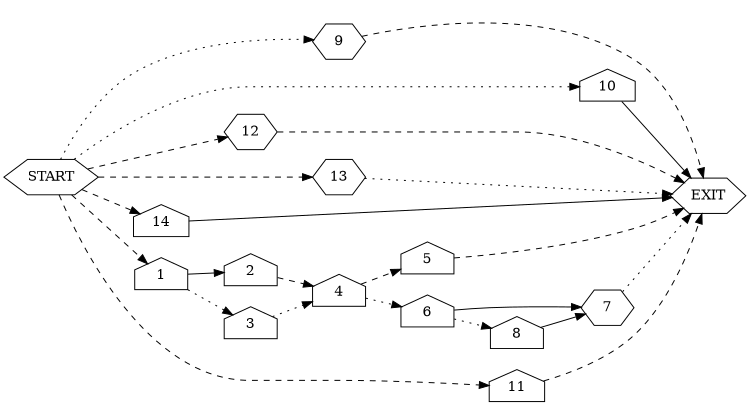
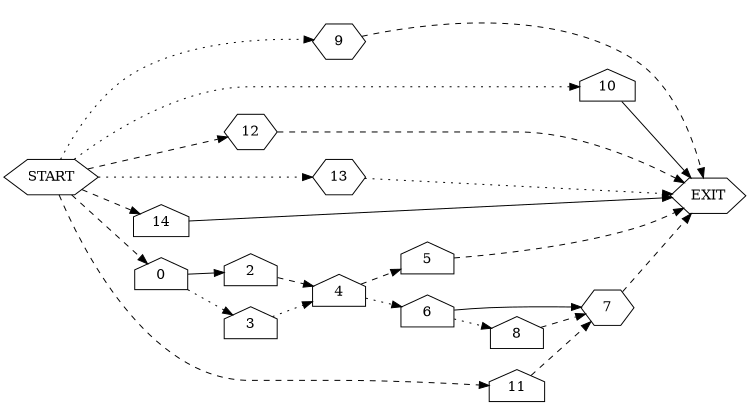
  digraph {
    rankdir=LR
    node [shape=house]
    edge [style=dashed]
    n1 [label=START shape=hexagon]
-   1
+   1 [label=0]
    9 [shape=hexagon]
    10
    11
    12 [shape=hexagon]
    13 [shape=hexagon]
    14
    2
    3
    n11 [label=EXIT shape=hexagon]
    4
    5
    6
    7 [shape=hexagon]
    8
    n1 -> 1
    n1 -> 9 [style=dotted]
    n1 -> 10 [style=dotted]
    n1 -> 11
    n1 -> 12
-   n1 -> 13
+   n1 -> 13 [style=dotted]
    n1 -> 14
    1 -> 2 [style=solid]
    1 -> 3 [style=dotted]
    9 -> n11
    10 -> n11 [style=solid]
-   11 -> n11
+   11 -> 7
    12 -> n11
    13 -> n11 [style=dotted]
    14 -> n11 [style=solid]
    2 -> 4
    3 -> 4 [style=dotted]
    4 -> 5
    4 -> 6 [style=dotted]
    5 -> n11
    6 -> 7 [style=solid]
    6 -> 8 [style=dotted]
-   7 -> n11 [style=dotted]
-   8 -> 7 [style=solid]
+   7 -> n11
+   8 -> 7
  }
